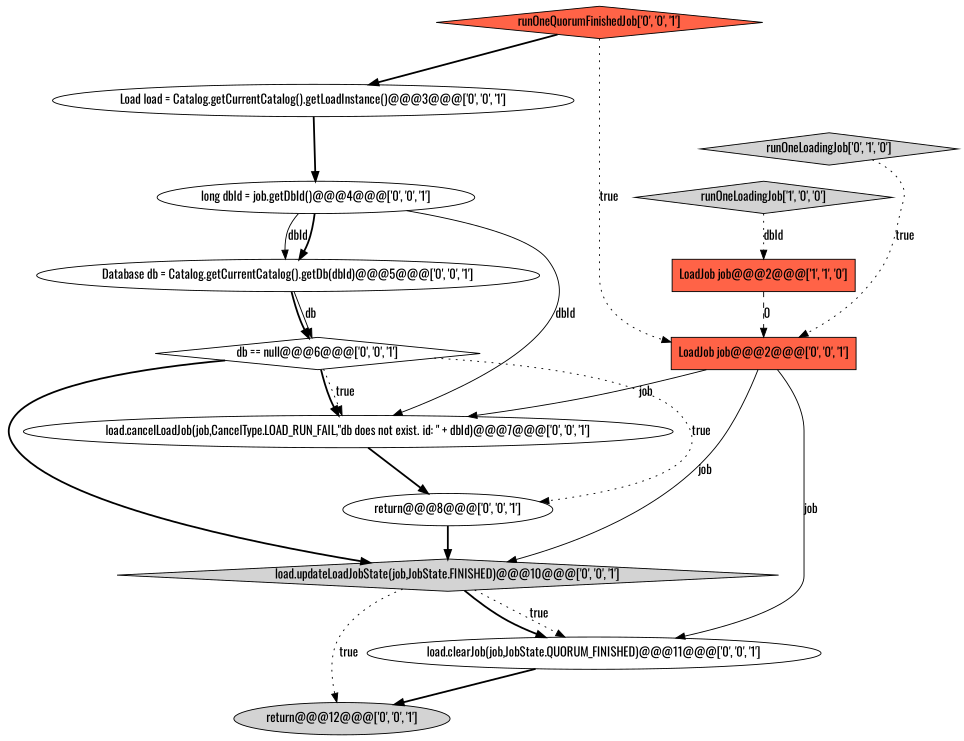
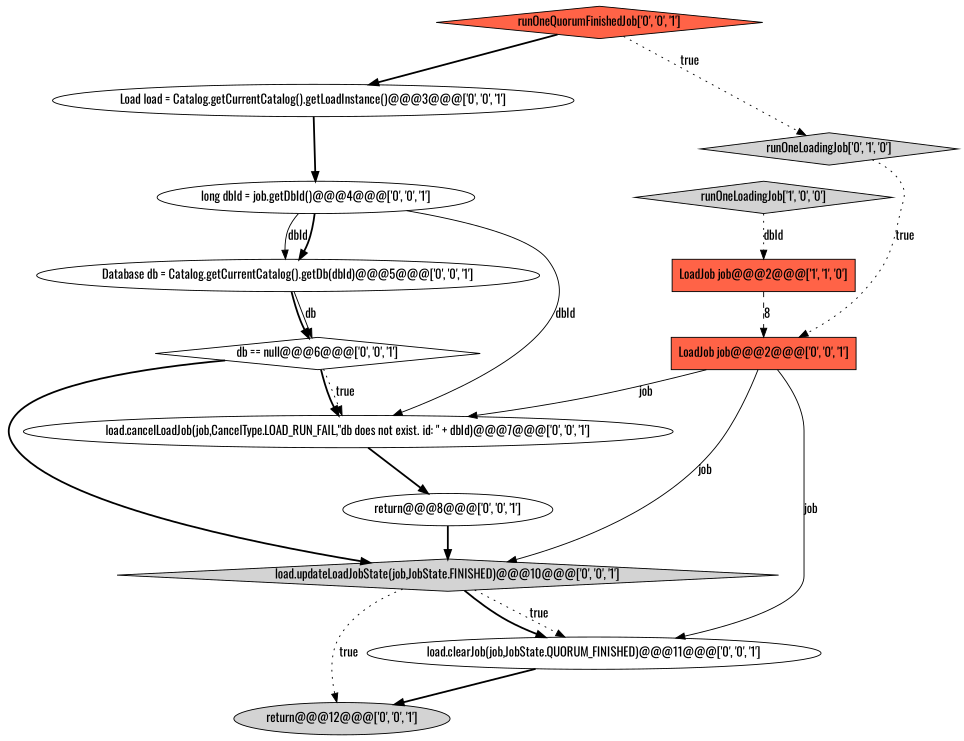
  digraph {
    fontname=Oswald
    node [fillcolor=white fontname=Oswald shape=ellipse style=filled]
    edge [fontname=Oswald style=bold]
    n1 [label="Load load = Catalog.getCurrentCatalog().getLoadInstance()@@@3@@@['0', '0', '1']"]
    n2 [label="long dbId = job.getDbId()@@@4@@@['0', '0', '1']"]
    n3 [label="Database db = Catalog.getCurrentCatalog().getDb(dbId)@@@5@@@['0', '0', '1']"]
    n4 [label="load.cancelLoadJob(job,CancelType.LOAD_RUN_FAIL,\"db does not exist. id: \" + dbId)@@@7@@@['0', '0', '1']"]
    n5 [label="db == null@@@6@@@['0', '0', '1']" shape=diamond]
    n6 [fillcolor=lightgray label="load.updateLoadJobState(job,JobState.FINISHED)@@@10@@@['0', '0', '1']" shape=diamond]
    n7 [label="return@@@8@@@['0', '0', '1']"]
    n8 [fillcolor=tomato label="LoadJob job@@@2@@@['0', '0', '1']" shape=box]
    n9 [label="load.clearJob(job,JobState.QUORUM_FINISHED)@@@11@@@['0', '0', '1']"]
    n10 [fillcolor=lightgray label="return@@@12@@@['0', '0', '1']"]
    n11 [fillcolor=tomato label="runOneQuorumFinishedJob['0', '0', '1']" shape=diamond]
    n12 [fillcolor=tomato label="LoadJob job@@@2@@@['1', '1', '0']" shape=box]
    n13 [fillcolor=lightgray label="runOneLoadingJob['0', '1', '0']" shape=diamond]
    n14 [fillcolor=lightgray label="runOneLoadingJob['1', '0', '0']" shape=diamond]
    n1 -> n2
    n2 -> n3 [label=dbId style=solid]
    n2 -> n3
    n2 -> n4 [label=dbId style=solid]
    n3 -> n5
    n3 -> n5 [label=db style=solid]
    n4 -> n7
    n5 -> n4
    n5 -> n4 [label=true style=dotted]
    n5 -> n6
-   n5 -> n7 [label=true style=dotted]
    n6 -> n9 [label=true style=dotted]
    n6 -> n9
    n6 -> n10 [label=true style=dotted]
    n7 -> n6
    n8 -> n4 [label=job style=solid]
    n8 -> n6 [label=job style=solid]
    n8 -> n9 [label=job style=solid]
    n9 -> n10
    n11 -> n1
-   n11 -> n8 [label=true style=dotted]
-   n12 -> n8 [label=0 style=dashed]
+   n11 -> n13 [label=true style=dotted]
+   n12 -> n8 [label=8 style=dashed]
    n13 -> n8 [label=true style=dotted]
    n14 -> n12 [label=dbId style=dotted]
  }
